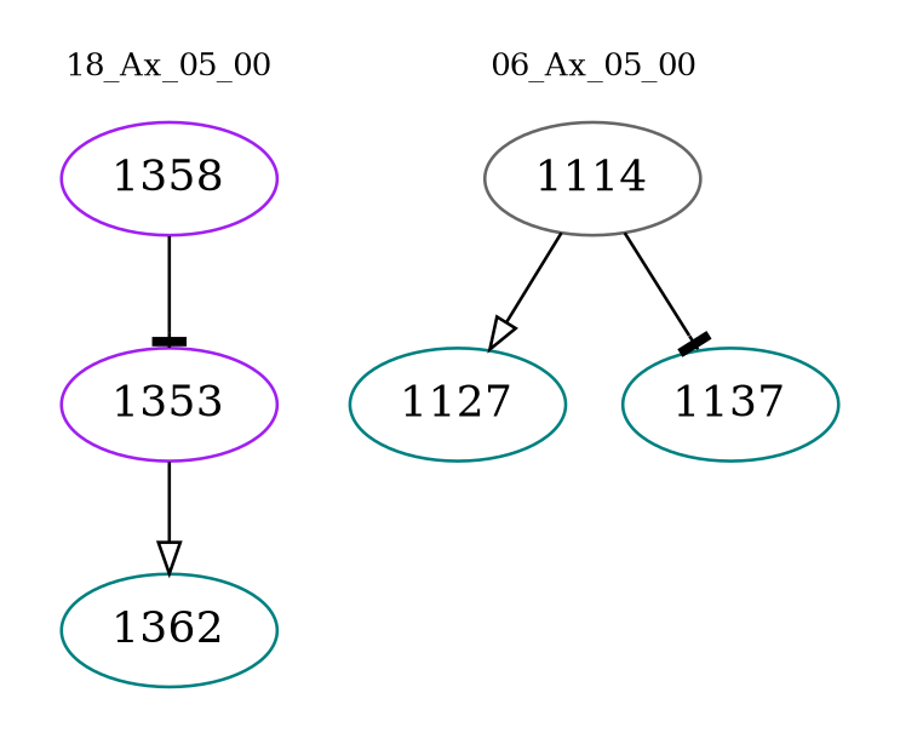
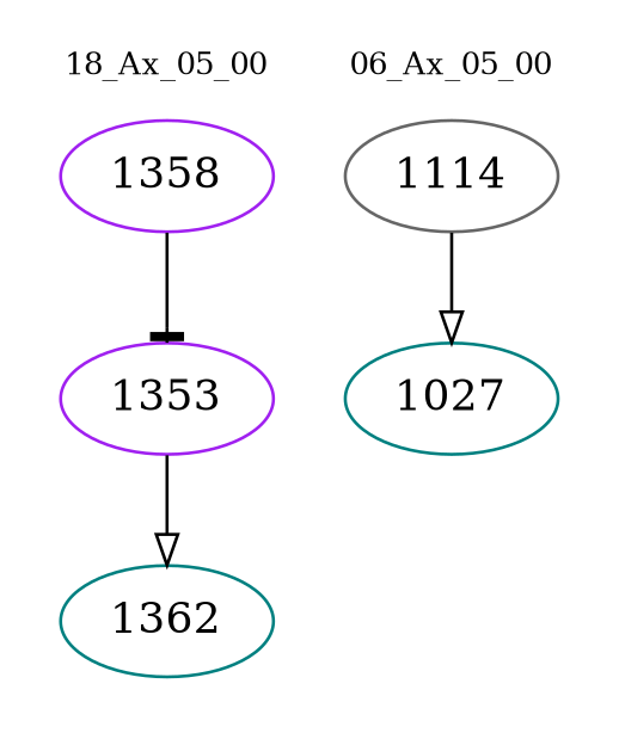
  digraph {
    node [color=teal]
    edge [arrowhead=tee color=black]
    n1 [color=purple label=1358]
    n2 [color=purple label=1353]
    n3 [label=1362]
-   n4 [label=1127]
+   n4 [label=1027]
    n5 [color=gray40 label=1114]
-   n6 [label=1137]
    subgraph cluster_1 {
      color=white
      fontsize=10
      label="18_Ax_05_00"
      n1
      n2
      n3
    }
    subgraph cluster_2 {
      color=white
      fontsize=10
      label="06_Ax_05_00"
      n4
      n5
-     n6
    }
    n1 -> n2
    n2 -> n3 [arrowhead=onormal]
    n5 -> n4 [arrowhead=onormal]
-   n5 -> n6
  }
